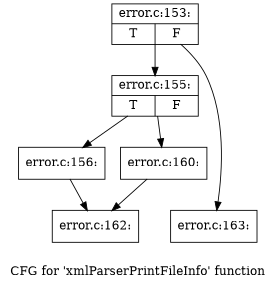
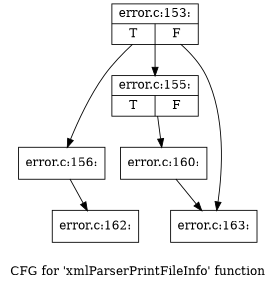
  digraph {
    label="CFG for 'xmlParserPrintFileInfo' function"
    node [shape=record]
    n1 [label="{error.c:153:|{<s0>T|<s1>F}}"]
    n2 [label="{error.c:155:|{<s0>T|<s1>F}}"]
    n3 [label="{error.c:163:}"]
    n4 [label="{error.c:156:}"]
    n5 [label="{error.c:160:}"]
    n6 [label="{error.c:162:}"]
    n1 -> n2
    n1 -> n3
-   n2 -> n4
+   n1 -> n4
    n2 -> n5
    n4 -> n6
-   n5 -> n6
+   n5 -> n3
  }
